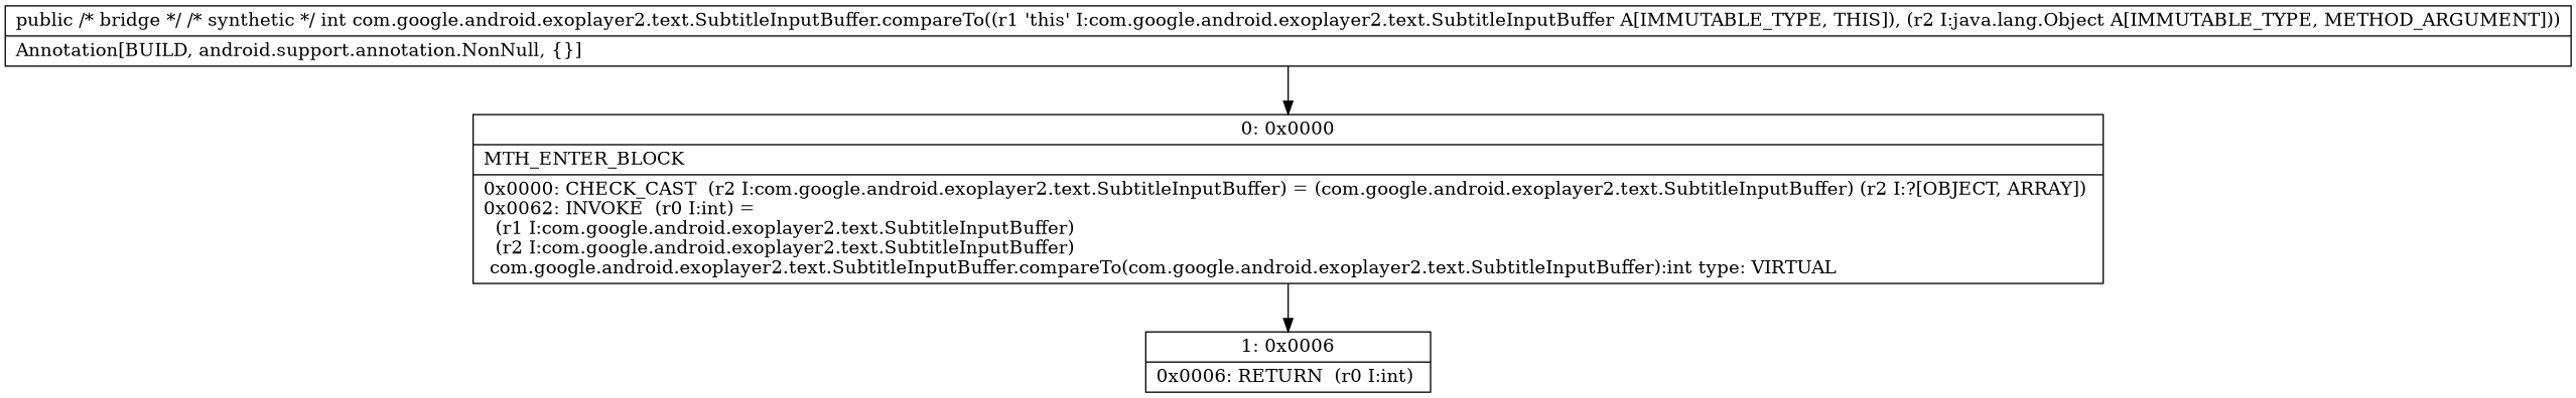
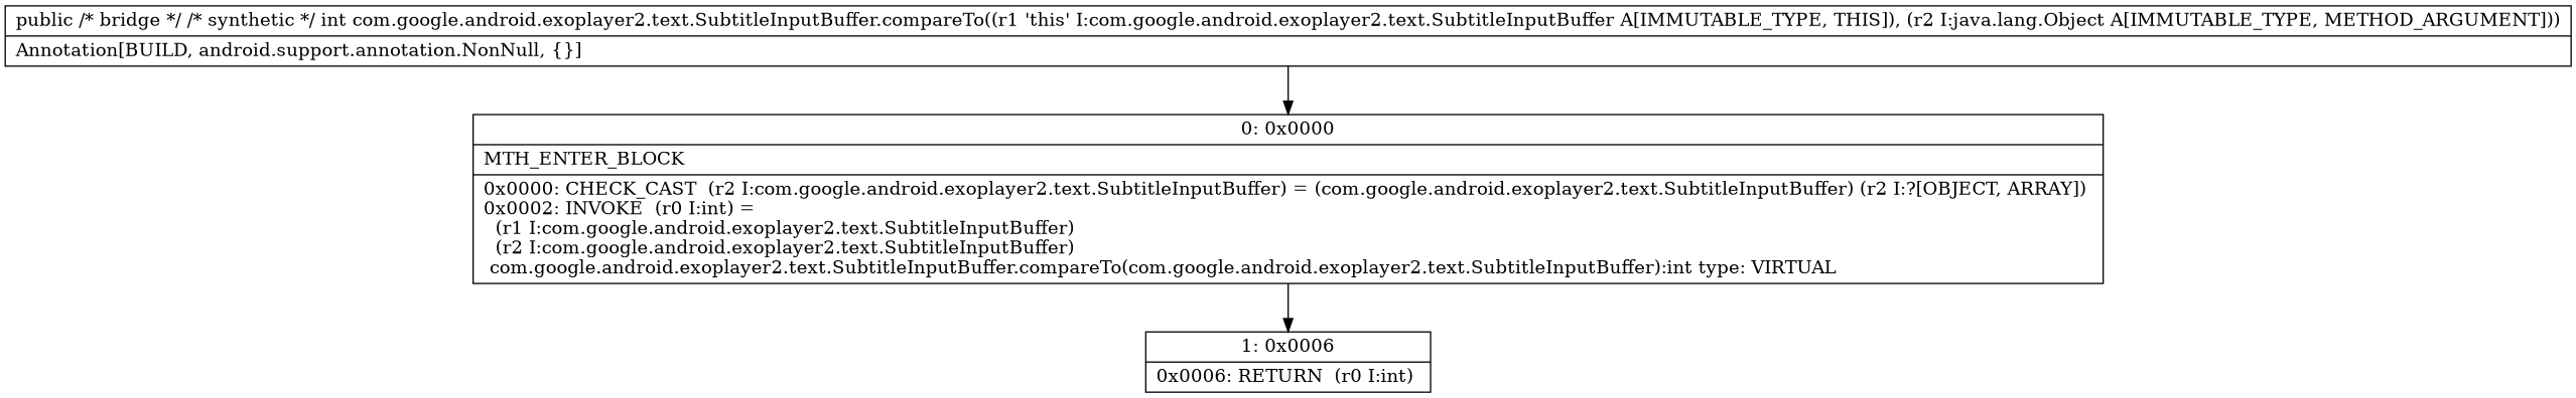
  digraph {
    node [shape=record]
-   n1 [label="{0\:\ 0x0000|MTH_ENTER_BLOCK\l|0x0000: CHECK_CAST  (r2 I:com.google.android.exoplayer2.text.SubtitleInputBuffer) = (com.google.android.exoplayer2.text.SubtitleInputBuffer) (r2 I:?[OBJECT, ARRAY]) \l0x0062: INVOKE  (r0 I:int) = \l  (r1 I:com.google.android.exoplayer2.text.SubtitleInputBuffer)\l  (r2 I:com.google.android.exoplayer2.text.SubtitleInputBuffer)\l com.google.android.exoplayer2.text.SubtitleInputBuffer.compareTo(com.google.android.exoplayer2.text.SubtitleInputBuffer):int type: VIRTUAL \l}"]
+   n1 [label="{0\:\ 0x0000|MTH_ENTER_BLOCK\l|0x0000: CHECK_CAST  (r2 I:com.google.android.exoplayer2.text.SubtitleInputBuffer) = (com.google.android.exoplayer2.text.SubtitleInputBuffer) (r2 I:?[OBJECT, ARRAY]) \l0x0002: INVOKE  (r0 I:int) = \l  (r1 I:com.google.android.exoplayer2.text.SubtitleInputBuffer)\l  (r2 I:com.google.android.exoplayer2.text.SubtitleInputBuffer)\l com.google.android.exoplayer2.text.SubtitleInputBuffer.compareTo(com.google.android.exoplayer2.text.SubtitleInputBuffer):int type: VIRTUAL \l}"]
    n2 [label="{1\:\ 0x0006|0x0006: RETURN  (r0 I:int) \l}"]
    n3 [label="{public \/* bridge *\/ \/* synthetic *\/ int com.google.android.exoplayer2.text.SubtitleInputBuffer.compareTo((r1 'this' I:com.google.android.exoplayer2.text.SubtitleInputBuffer A[IMMUTABLE_TYPE, THIS]), (r2 I:java.lang.Object A[IMMUTABLE_TYPE, METHOD_ARGUMENT]))  | Annotation[BUILD, android.support.annotation.NonNull, \{\}]\l}"]
    n1 -> n2
    n3 -> n1
  }
